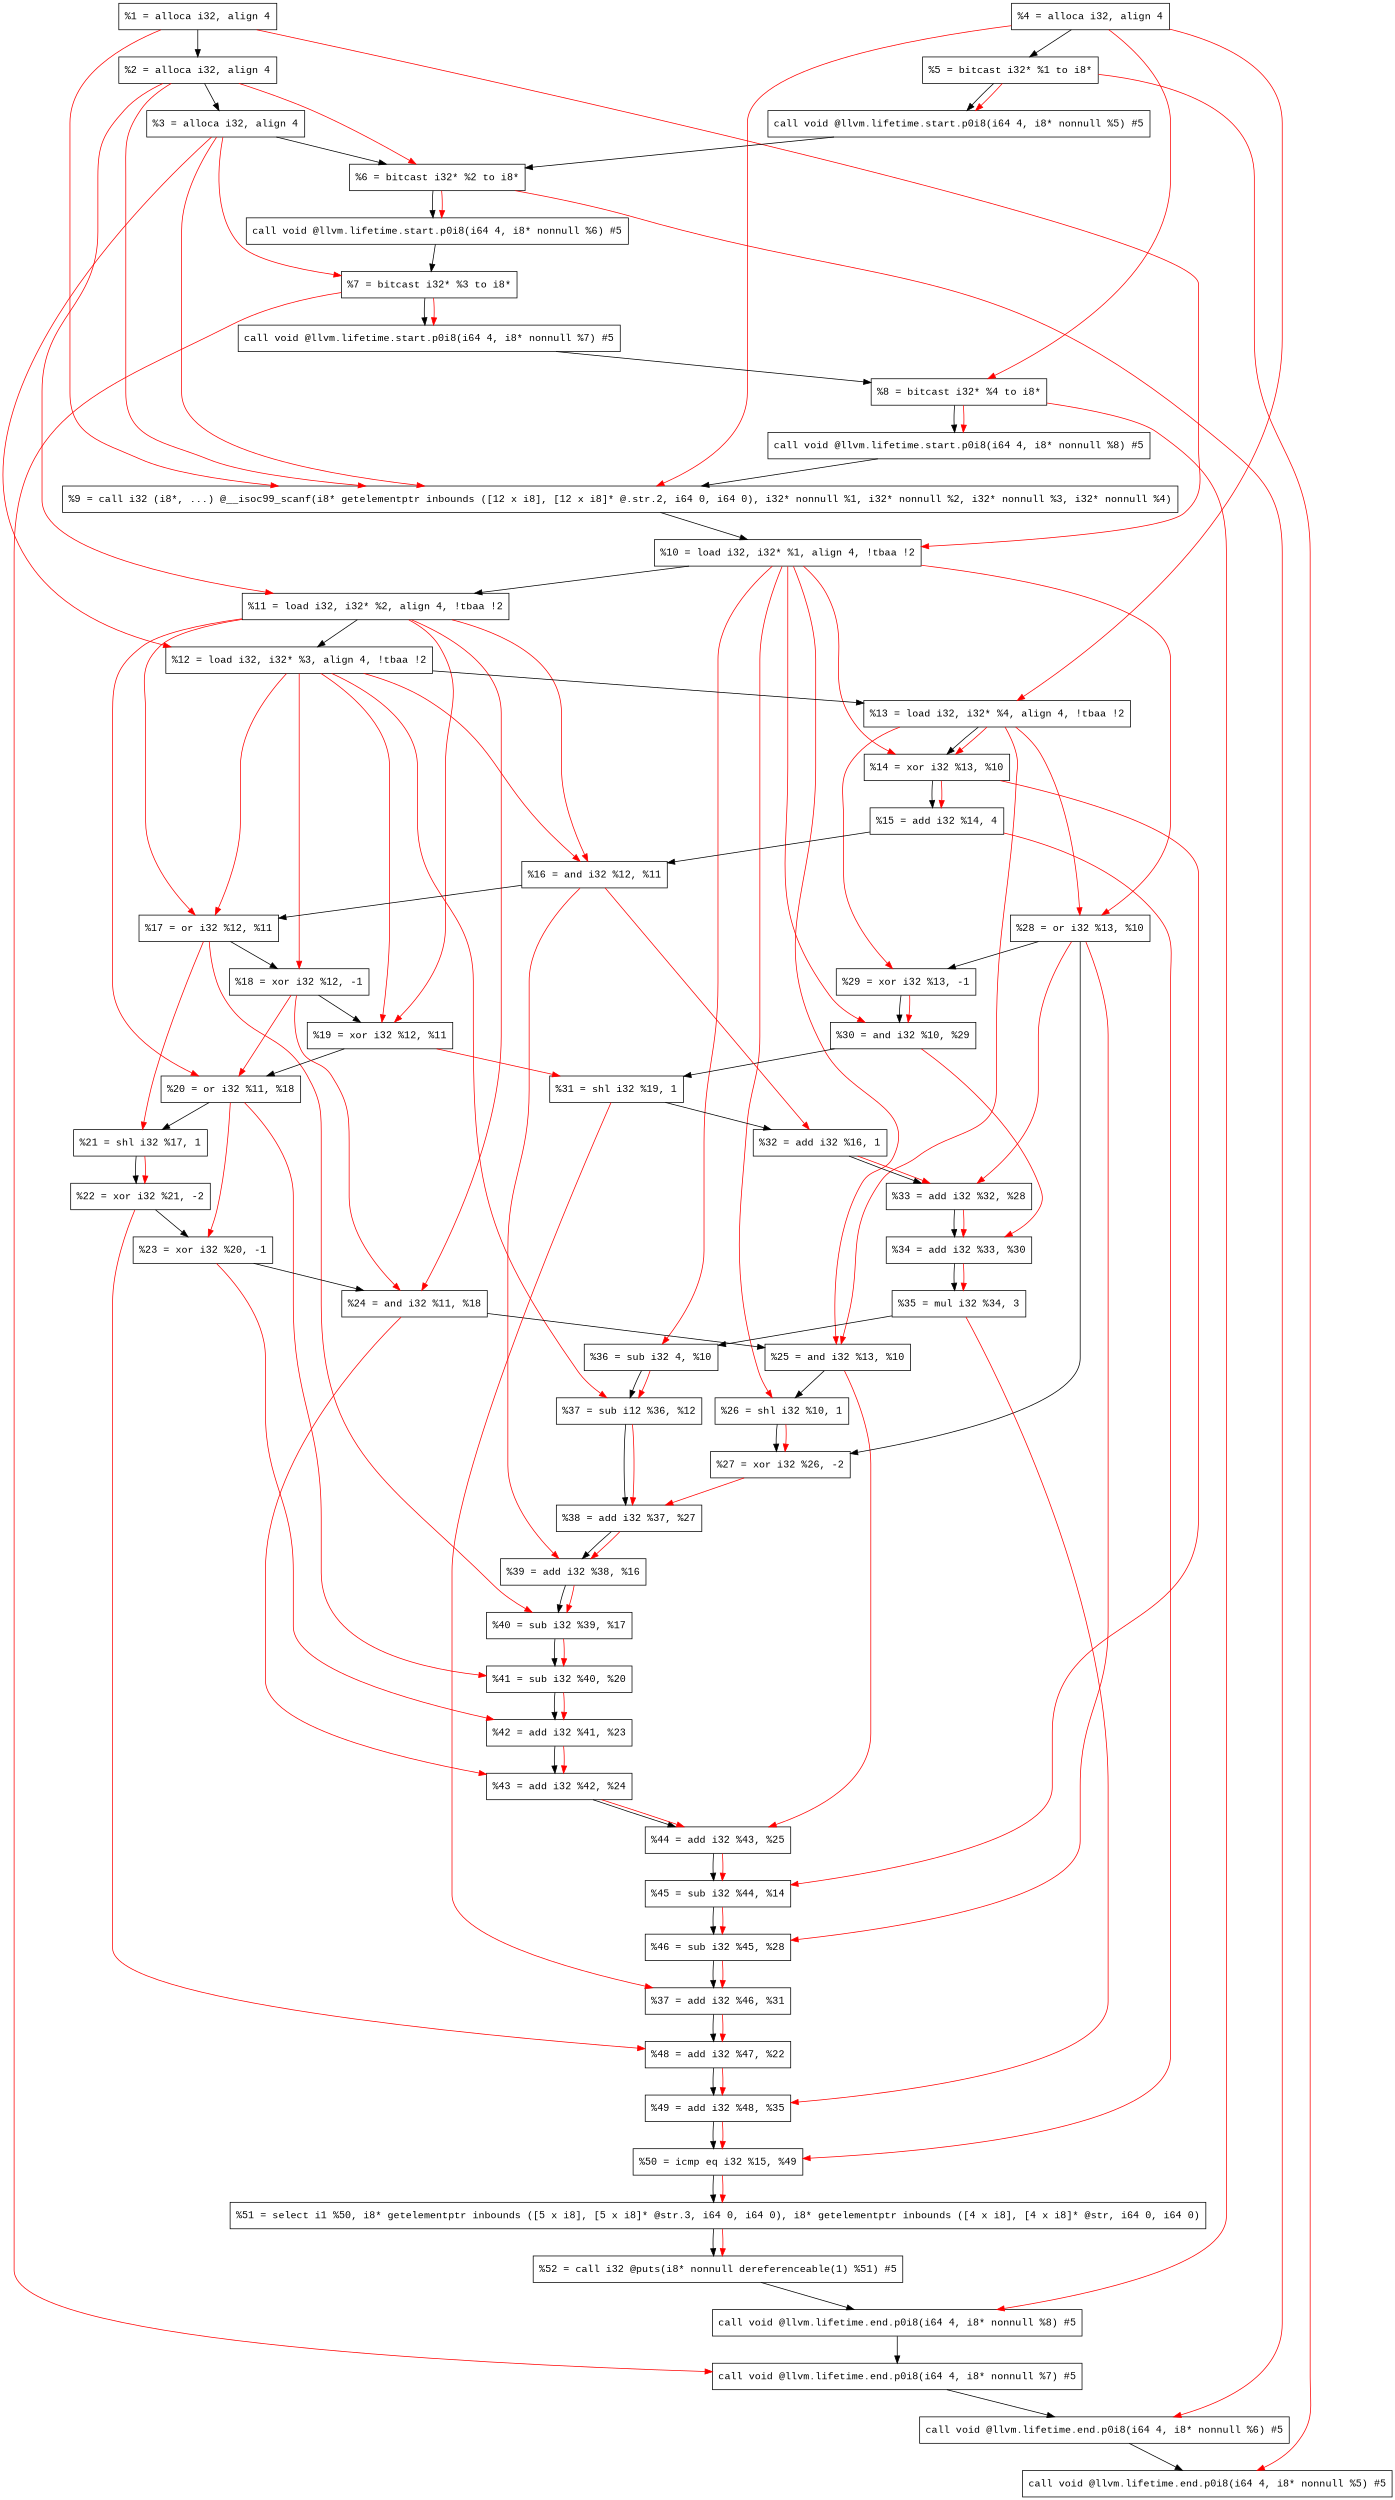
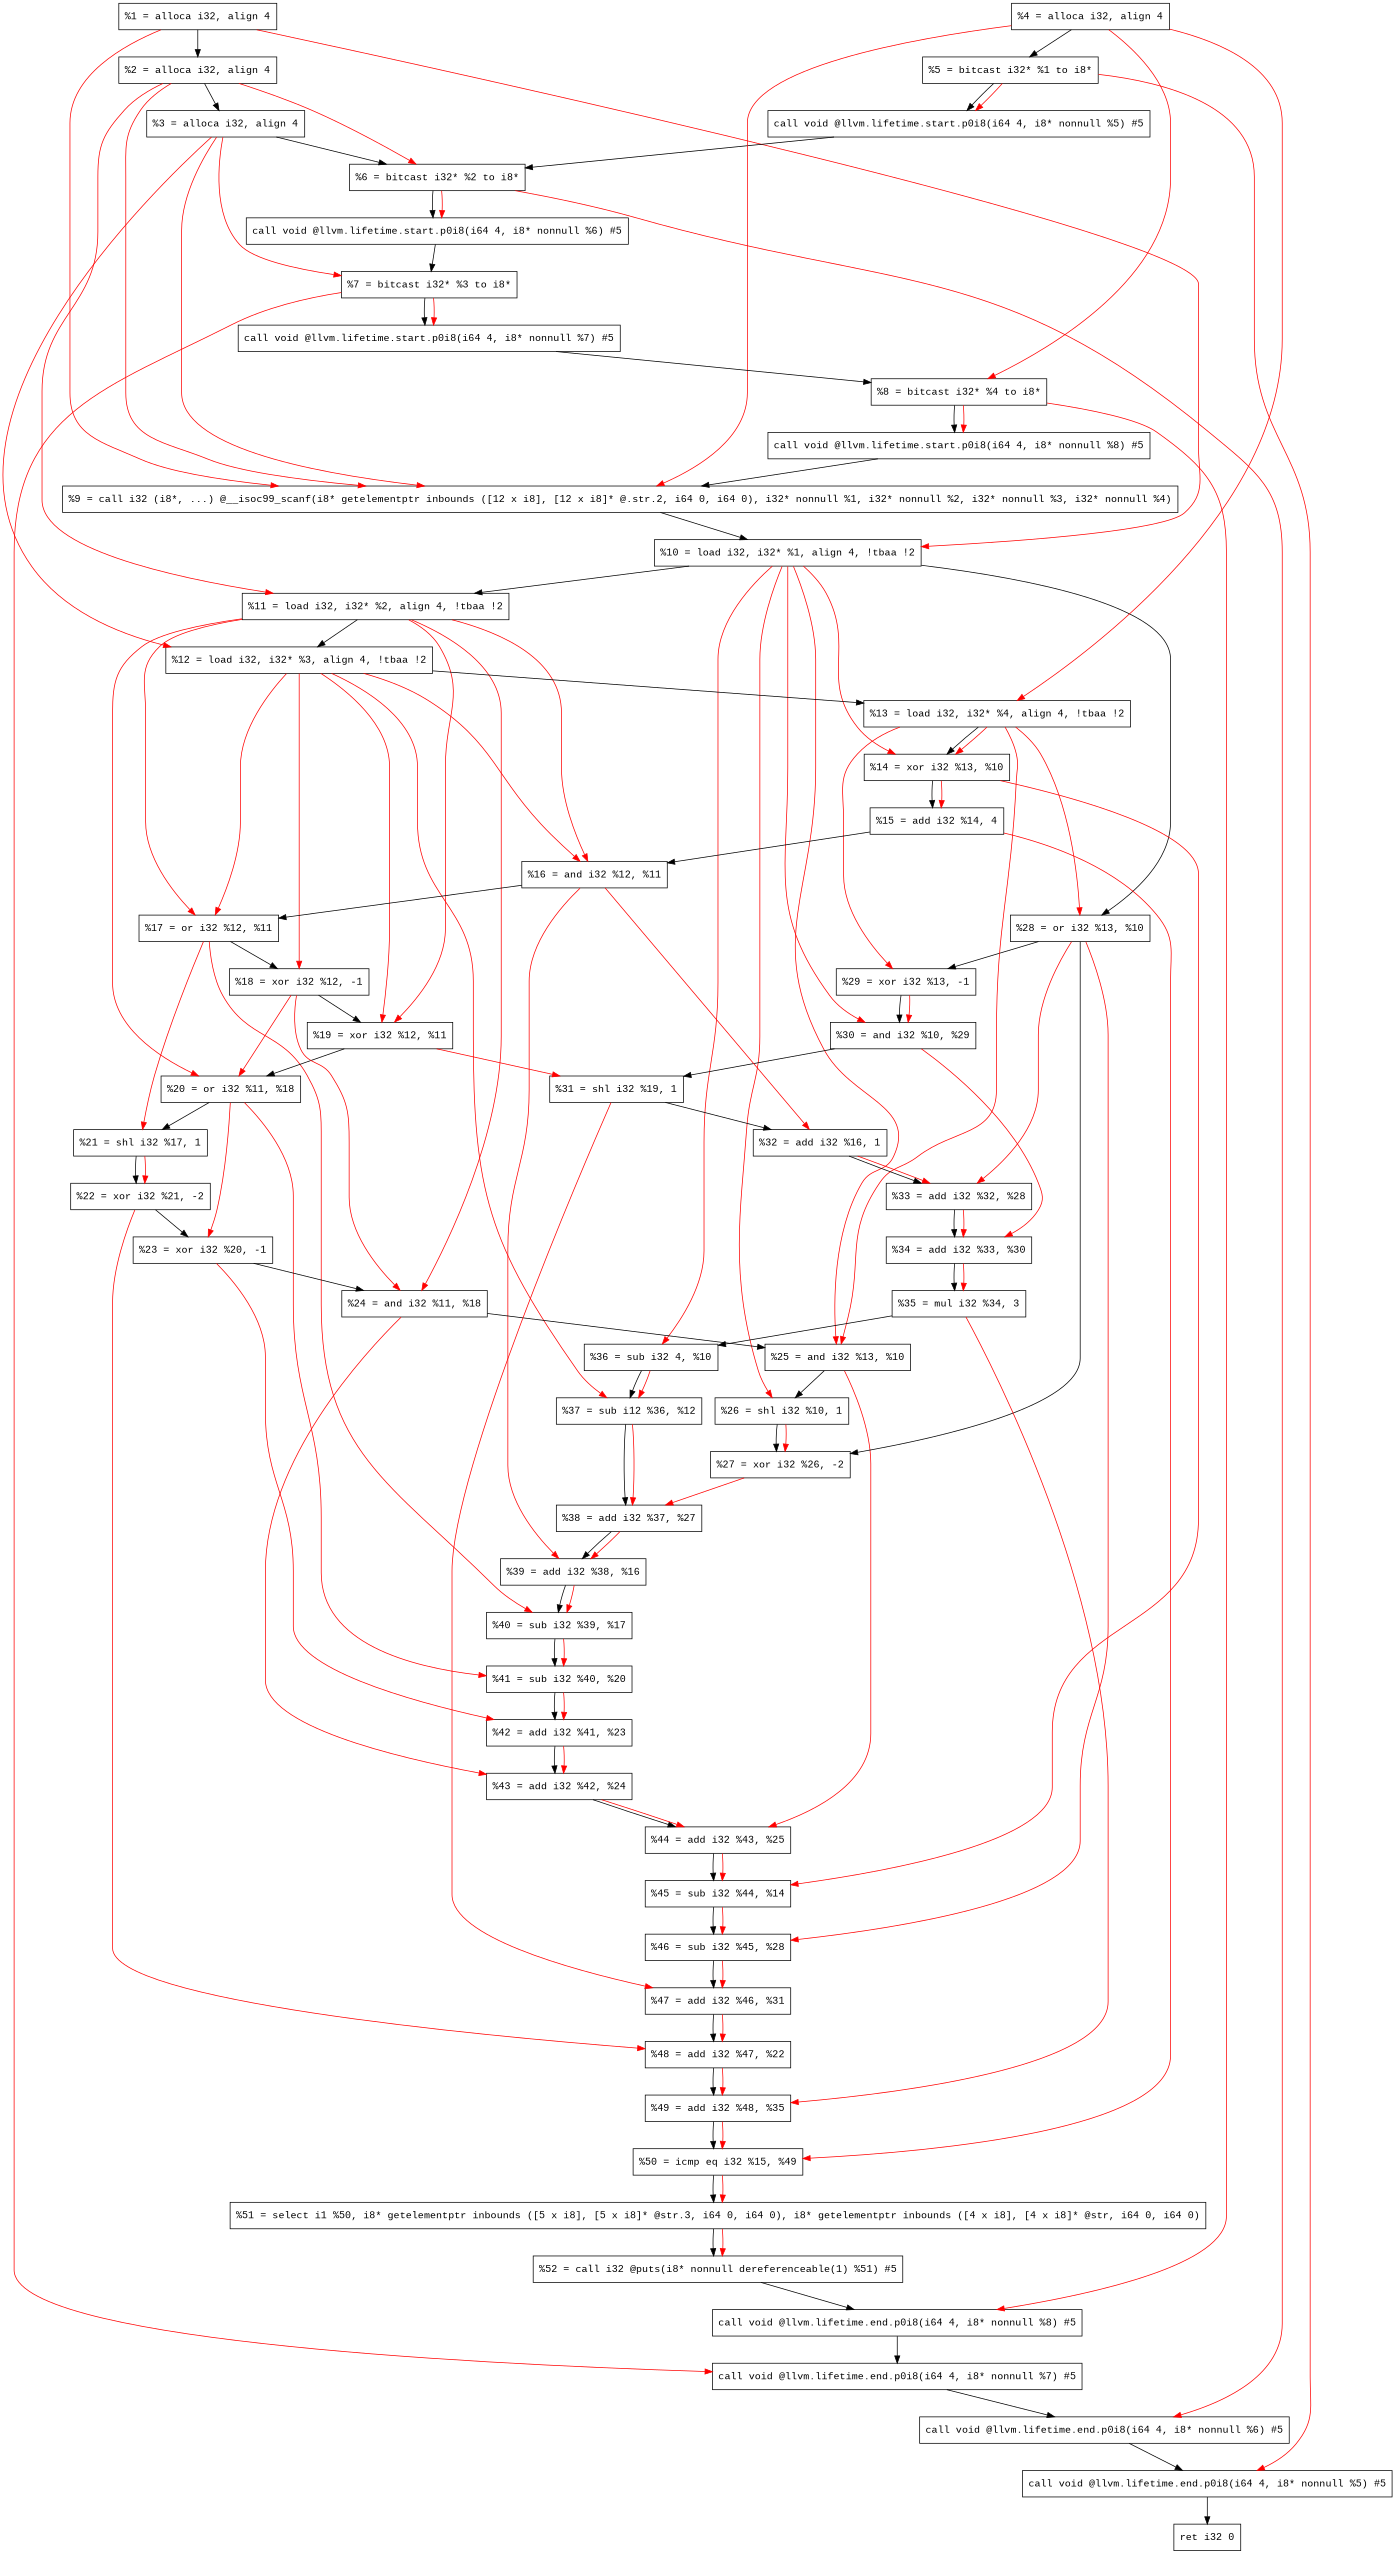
  digraph {
    fontname="Liberation Mono"
    node [fontname="Liberation Mono" shape=record]
    edge [fontname="Liberation Mono" color=red]
    n1 [label="  %1 = alloca i32, align 4"]
    n2 [label="  %2 = alloca i32, align 4"]
    n3 [label="  %9 = call i32 (i8*, ...) @__isoc99_scanf(i8* getelementptr inbounds ([12 x i8], [12 x i8]* @.str.2, i64 0, i64 0), i32* nonnull %1, i32* nonnull %2, i32* nonnull %3, i32* nonnull %4)"]
    n4 [label="  %10 = load i32, i32* %1, align 4, !tbaa !2"]
    n5 [label="  %3 = alloca i32, align 4"]
    n6 [label="  %6 = bitcast i32* %2 to i8*"]
    n7 [label="  %11 = load i32, i32* %2, align 4, !tbaa !2"]
    n8 [label="  %5 = bitcast i32* %1 to i8*"]
    n9 [label="  call void @llvm.lifetime.start.p0i8(i64 4, i8* nonnull %5) #5"]
    n10 [label="  call void @llvm.lifetime.end.p0i8(i64 4, i8* nonnull %5) #5"]
    n11 [label="  %14 = xor i32 %13, %10"]
    n12 [label="  %25 = and i32 %13, %10"]
    n13 [label="  %26 = shl i32 %10, 1"]
    n14 [label="  %28 = or i32 %13, %10"]
    n15 [label="  %30 = and i32 %10, %29"]
    n16 [label="  %36 = sub i32 4, %10"]
    n17 [label="  %7 = bitcast i32* %3 to i8*"]
    n18 [label="  %12 = load i32, i32* %3, align 4, !tbaa !2"]
    n19 [label="  call void @llvm.lifetime.start.p0i8(i64 4, i8* nonnull %6) #5"]
    n20 [label="  call void @llvm.lifetime.end.p0i8(i64 4, i8* nonnull %6) #5"]
    n21 [label="  %16 = and i32 %12, %11"]
    n22 [label="  %17 = or i32 %12, %11"]
    n23 [label="  %19 = xor i32 %12, %11"]
    n24 [label="  %20 = or i32 %11, %18"]
    n25 [label="  %24 = and i32 %11, %18"]
    n26 [label="  %4 = alloca i32, align 4"]
    n27 [label="  %8 = bitcast i32* %4 to i8*"]
    n28 [label="  %13 = load i32, i32* %4, align 4, !tbaa !2"]
    n29 [label="  call void @llvm.lifetime.start.p0i8(i64 4, i8* nonnull %7) #5"]
    n30 [label="  call void @llvm.lifetime.end.p0i8(i64 4, i8* nonnull %7) #5"]
    n31 [label="  %18 = xor i32 %12, -1"]
    n32 [label="%37 = sub i12 %36, %12"]
    n33 [label="  call void @llvm.lifetime.start.p0i8(i64 4, i8* nonnull %8) #5"]
    n34 [label="  call void @llvm.lifetime.end.p0i8(i64 4, i8* nonnull %8) #5"]
    n35 [label="  %29 = xor i32 %13, -1"]
+   n36 [label="  ret i32 0"]
    n37 [label="  %15 = add i32 %14, 4"]
    n38 [label="  %45 = sub i32 %44, %14"]
    n39 [label="  %44 = add i32 %43, %25"]
    n40 [label="  %27 = xor i32 %26, -2"]
    n41 [label="  %33 = add i32 %32, %28"]
    n42 [label="  %46 = sub i32 %45, %28"]
    n43 [label="  %31 = shl i32 %19, 1"]
    n44 [label="  %34 = add i32 %33, %30"]
    n45 [label="  %32 = add i32 %16, 1"]
    n46 [label="  %39 = add i32 %38, %16"]
    n47 [label="  %21 = shl i32 %17, 1"]
    n48 [label="  %40 = sub i32 %39, %17"]
    n49 [label="  %23 = xor i32 %20, -1"]
    n50 [label="  %41 = sub i32 %40, %20"]
    n51 [label="  %43 = add i32 %42, %24"]
    n52 [label="  %38 = add i32 %37, %27"]
    n53 [label="  %50 = icmp eq i32 %15, %49"]
    n54 [label="  %51 = select i1 %50, i8* getelementptr inbounds ([5 x i8], [5 x i8]* @str.3, i64 0, i64 0), i8* getelementptr inbounds ([4 x i8], [4 x i8]* @str, i64 0, i64 0)"]
    n55 [label="  %22 = xor i32 %21, -2"]
-   n56 [label="%37 = add i32 %46, %31"]
+   n56 [label="  %47 = add i32 %46, %31"]
    n57 [label="  %42 = add i32 %41, %23"]
    n58 [label="  %48 = add i32 %47, %22"]
    n59 [label="  %49 = add i32 %48, %35"]
    n60 [label="  %35 = mul i32 %34, 3"]
    n61 [label="  %52 = call i32 @puts(i8* nonnull dereferenceable(1) %51) #5"]
    n1 -> n2 [color=""]
    n1 -> n3
    n1 -> n4
    n2 -> n3
    n2 -> n5 [color=""]
    n2 -> n6
    n2 -> n7
    n3 -> n4 [color=""]
    n4 -> n7 [color=""]
    n4 -> n11
    n4 -> n12
    n4 -> n13
-   n4 -> n14
+   n4 -> n14 [color=black]
    n4 -> n15
    n4 -> n16
    n5 -> n3
    n5 -> n6 [color=""]
    n5 -> n17
    n5 -> n18
    n6 -> n19 [color=""]
    n6 -> n19
    n6 -> n20
    n7 -> n18 [color=""]
    n7 -> n21
    n7 -> n22
    n7 -> n23
    n7 -> n24
    n7 -> n25
    n8 -> n9 [color=""]
    n8 -> n9
    n8 -> n10
    n9 -> n6 [color=""]
+   n10 -> n36 [color=""]
    n11 -> n37 [color=""]
    n11 -> n37
    n11 -> n38
    n12 -> n13 [color=""]
    n12 -> n39
    n13 -> n40 [color=""]
    n13 -> n40
    n14 -> n35 [color=""]
    n14 -> n40 [color=""]
    n14 -> n41
    n14 -> n42
    n15 -> n43 [color=""]
    n15 -> n44
    n16 -> n32 [color=""]
    n16 -> n32
    n17 -> n29 [color=""]
    n17 -> n29
    n17 -> n30
    n18 -> n21
    n18 -> n22
    n18 -> n23
    n18 -> n28 [color=""]
    n18 -> n31
    n18 -> n32
    n19 -> n17 [color=""]
    n20 -> n10 [color=""]
    n21 -> n22 [color=""]
    n21 -> n45
    n21 -> n46
    n22 -> n31 [color=""]
    n22 -> n47
    n22 -> n48
    n23 -> n24 [color=""]
    n23 -> n43
    n24 -> n47 [color=""]
    n24 -> n49
    n24 -> n50
    n25 -> n12 [color=""]
    n25 -> n51
    n26 -> n3
    n26 -> n8 [color=""]
    n26 -> n27
    n26 -> n28
    n27 -> n33 [color=""]
    n27 -> n33
    n27 -> n34
    n28 -> n11 [color=""]
    n28 -> n11
    n28 -> n12
    n28 -> n14
    n28 -> n35
    n29 -> n27 [color=""]
    n30 -> n20 [color=""]
    n31 -> n23 [color=""]
    n31 -> n24
    n31 -> n25
    n32 -> n52 [color=""]
    n32 -> n52
    n33 -> n3 [color=""]
    n34 -> n30 [color=""]
    n35 -> n15 [color=""]
    n35 -> n15
    n37 -> n21 [color=""]
    n37 -> n53
    n38 -> n42 [color=""]
    n38 -> n42
    n39 -> n38 [color=""]
    n39 -> n38
    n40 -> n52
    n41 -> n44 [color=""]
    n41 -> n44
    n42 -> n56 [color=""]
    n42 -> n56
    n43 -> n45 [color=""]
    n43 -> n56
    n44 -> n60 [color=""]
    n44 -> n60
    n45 -> n41 [color=""]
    n45 -> n41
    n46 -> n48 [color=""]
    n46 -> n48
    n47 -> n55 [color=""]
    n47 -> n55
    n48 -> n50 [color=""]
    n48 -> n50
    n49 -> n25 [color=""]
    n49 -> n57
    n50 -> n57 [color=""]
    n50 -> n57
    n51 -> n39 [color=""]
    n51 -> n39
    n52 -> n46 [color=""]
    n52 -> n46
    n53 -> n54 [color=""]
    n53 -> n54
    n54 -> n61 [color=""]
    n54 -> n61
    n55 -> n49 [color=""]
    n55 -> n58
    n56 -> n58 [color=""]
    n56 -> n58
    n57 -> n51 [color=""]
    n57 -> n51
    n58 -> n59 [color=""]
    n58 -> n59
    n59 -> n53 [color=""]
    n59 -> n53
    n60 -> n16 [color=""]
    n60 -> n59
    n61 -> n34 [color=""]
  }
